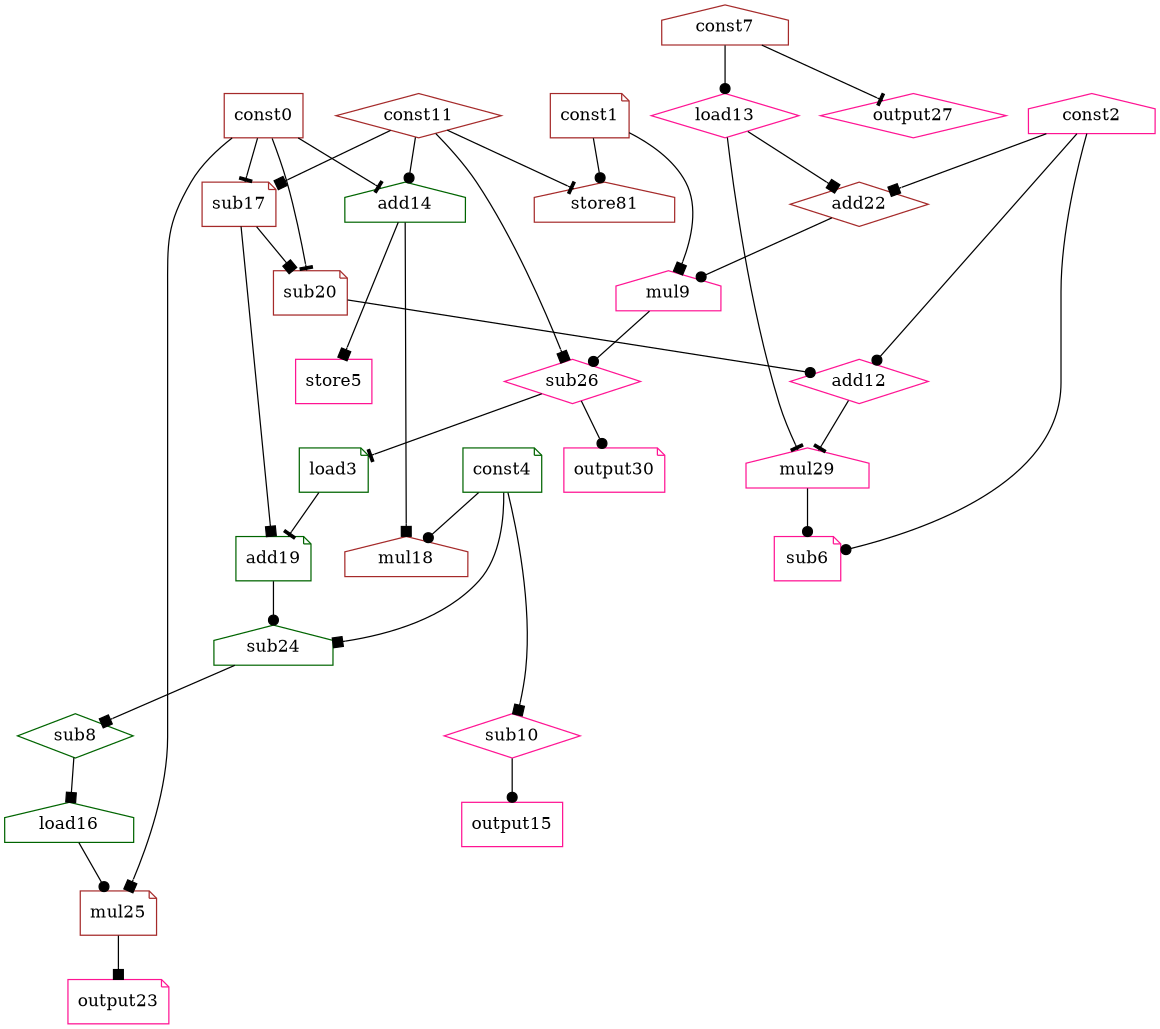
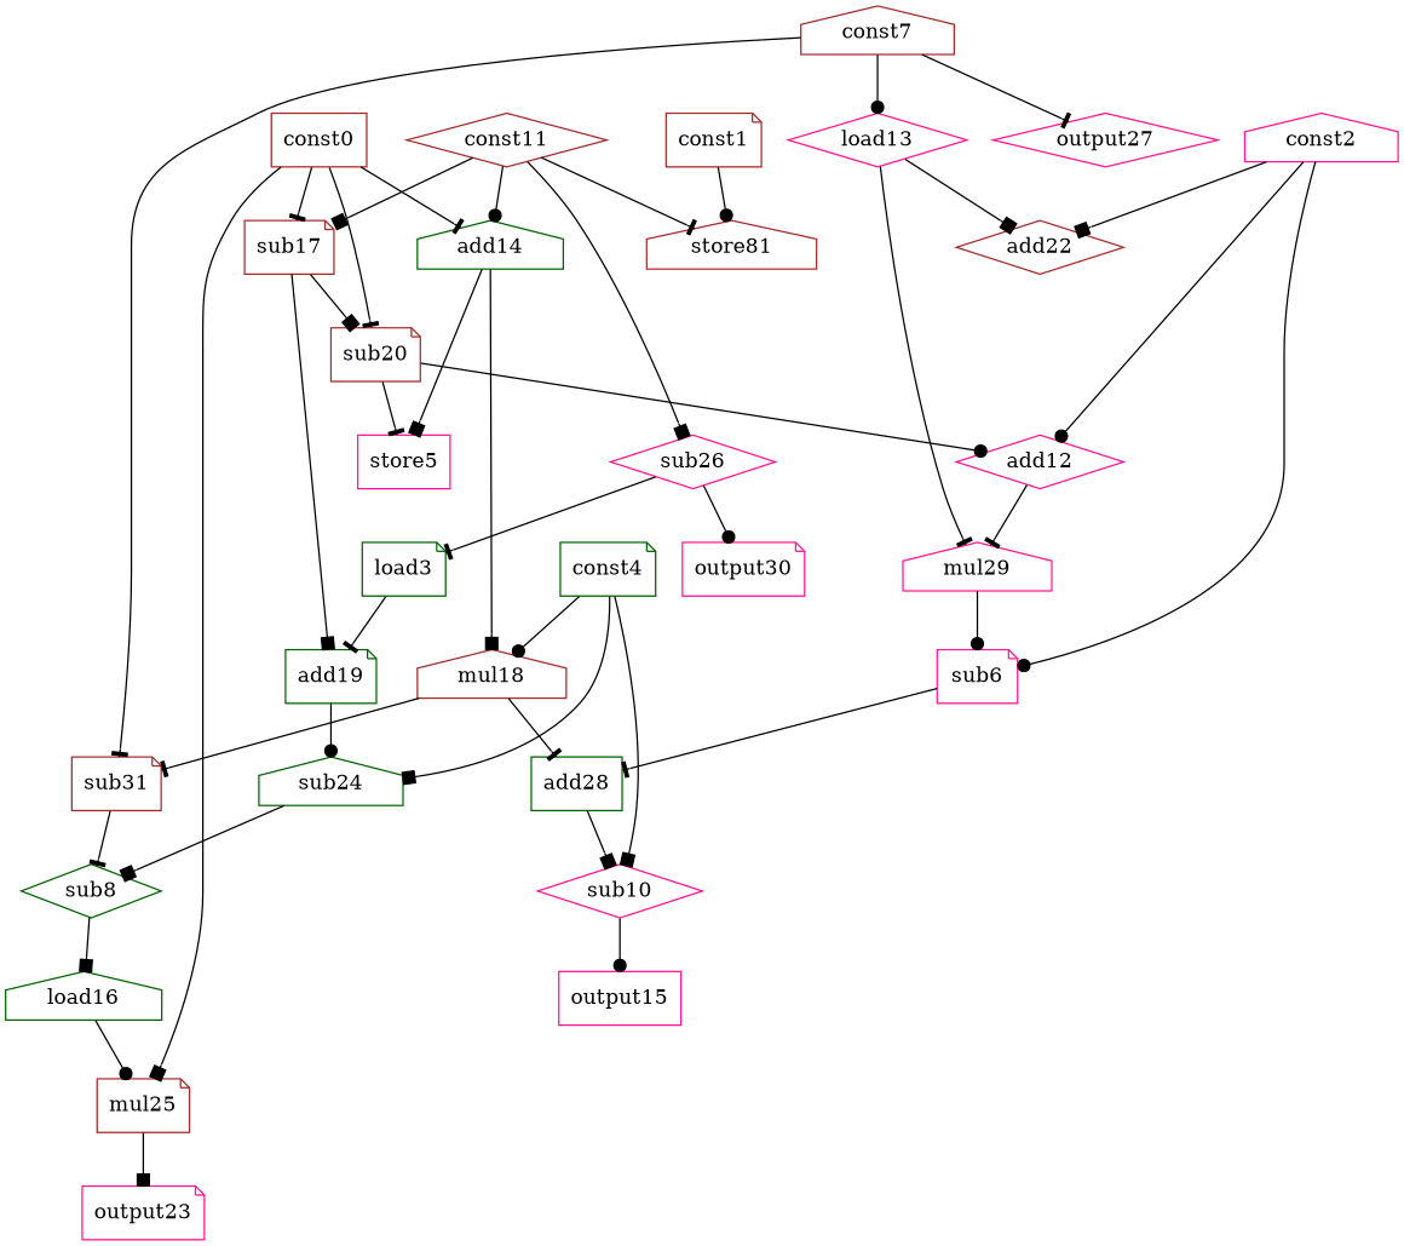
  digraph {
    node [color=deeppink opcode=sub shape=note]
    edge [arrowhead=box operand=0]
    const0 [color=brown opcode=const shape=box]
    add14 [color=darkgreen opcode=add shape=house]
    sub17 [color=brown]
    sub20 [color=brown]
    mul25 [color=brown opcode=mul]
    store5 [opcode=store shape=box]
    mul18 [color=brown opcode=mul shape=house]
    add19 [color=darkgreen opcode=add]
    add12 [opcode=add shape=diamond]
    output23 [opcode=output]
    const1 [color=brown opcode=const]
-   mul9 [opcode=mul shape=house]
    n13 [color=brown label=store81 opcode=store shape=house]
    sub26 [shape=diamond]
    const2 [opcode=const shape=house]
    sub6
    add22 [color=brown opcode=add shape=diamond]
+   add28 [color=darkgreen opcode=add shape=box]
    mul29 [opcode=mul shape=house]
    load3 [color=darkgreen opcode=load]
    sub24 [color=darkgreen shape=house]
    const4 [color=darkgreen opcode=const]
    sub10 [shape=diamond]
    output15 [opcode=output shape=box]
+   sub31 [color=brown]
    sub8 [color=darkgreen shape=diamond]
    const7 [color=brown opcode=const shape=house]
    load13 [opcode=load shape=diamond]
    output27 [opcode=output shape=diamond]
    load16 [color=darkgreen opcode=load shape=house]
    output30 [opcode=output]
    const11 [color=brown opcode=const shape=diamond]
    const0 -> add14 [arrowhead=tee]
    const0 -> sub17 [arrowhead=tee]
    const0 -> sub20 [arrowhead=tee]
    const0 -> mul25
    add14 -> store5
    add14 -> mul18 [operand=1]
    sub17 -> sub20 [operand=1]
    sub17 -> add19
+   sub20 -> store5 [arrowhead=tee operand=1]
    sub20 -> add12 [arrowhead=dot operand=1]
    mul25 -> output23
+   mul18 -> add28 [arrowhead=tee]
+   mul18 -> sub31 [arrowhead=tee]
    add19 -> sub24 [arrowhead=dot]
    add12 -> mul29 [arrowhead=tee]
-   const1 -> mul9
    const1 -> n13 [arrowhead=dot]
-   mul9 -> sub26 [arrowhead=dot]
    sub26 -> load3 [arrowhead=tee]
    sub26 -> output30 [arrowhead=dot]
    const2 -> add12 [arrowhead=dot]
    const2 -> sub6 [arrowhead=dot]
    const2 -> add22
-   add22 -> mul9 [arrowhead=dot operand=1]
+   sub6 -> add28 [arrowhead=tee operand=1]
+   add28 -> sub10 [operand=1]
    mul29 -> sub6 [arrowhead=dot operand=1]
    load3 -> add19 [arrowhead=tee operand=1]
    sub24 -> sub8
    const4 -> mul18 [arrowhead=dot]
    const4 -> sub24 [operand=1]
    const4 -> sub10
    sub10 -> output15 [arrowhead=dot]
+   sub31 -> sub8 [arrowhead=tee operand=1]
    sub8 -> load16
+   const7 -> sub31 [arrowhead=tee operand=1]
    const7 -> load13 [arrowhead=dot]
    const7 -> output27 [arrowhead=tee]
    load13 -> add22 [operand=1]
    load13 -> mul29 [arrowhead=tee operand=1]
    load16 -> mul25 [arrowhead=dot operand=1]
    const11 -> add14 [arrowhead=dot operand=1]
    const11 -> sub17 [operand=1]
    const11 -> n13 [arrowhead=tee operand=1]
    const11 -> sub26 [operand=1]
  }
